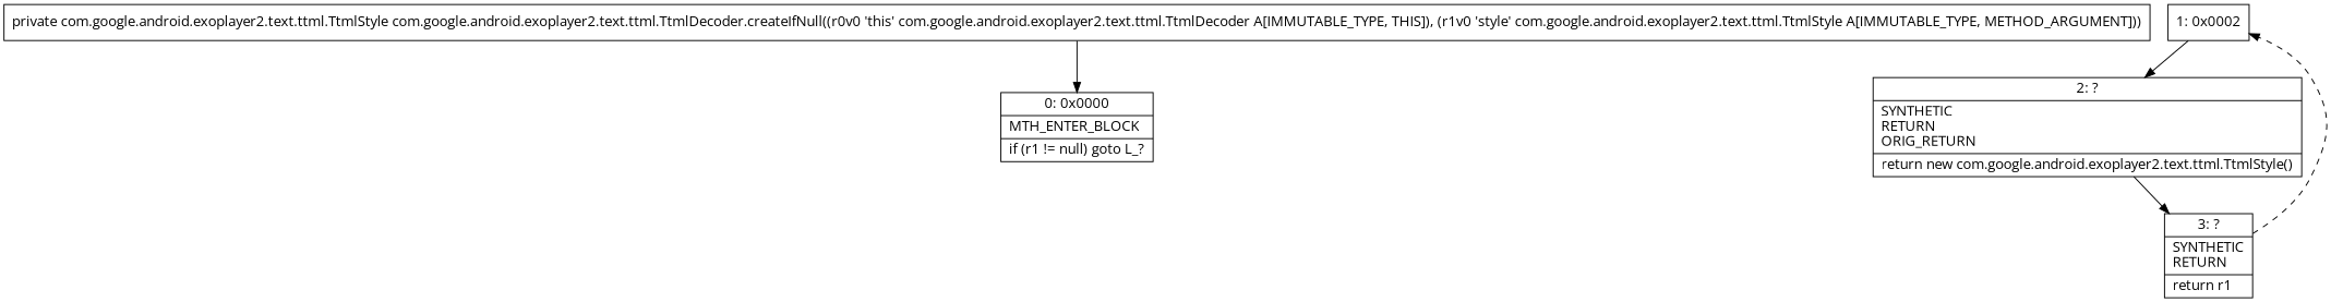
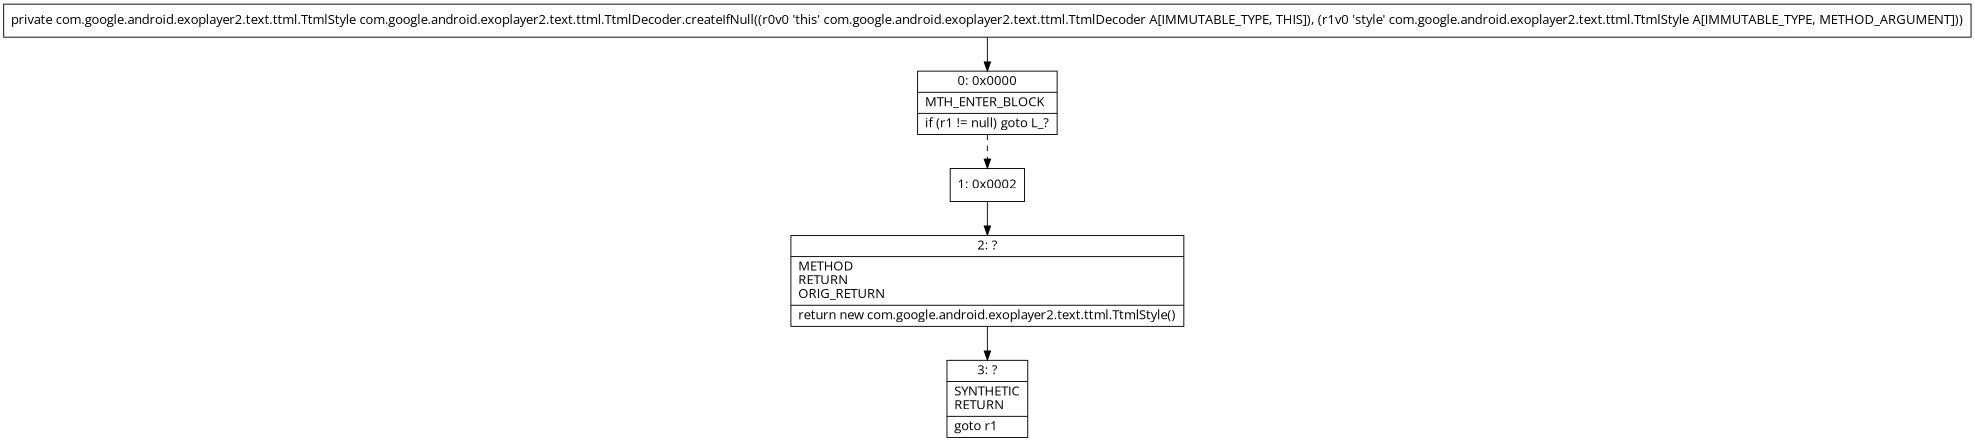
  digraph {
    fontname="Open Sans"
    node [fontname="Open Sans" shape=record]
    edge [fontname="Open Sans"]
    n1 [label="{0\:\ 0x0000|MTH_ENTER_BLOCK\l|if (r1 != null) goto L_?\l}"]
    n2 [label="{1\:\ 0x0002}"]
-   n3 [label="{2\:\ ?|SYNTHETIC\lRETURN\lORIG_RETURN\l|return new com.google.android.exoplayer2.text.ttml.TtmlStyle()\l}"]
-   n4 [label="{3\:\ ?|SYNTHETIC\lRETURN\l|return r1\l}"]
+   n3 [label="{2\:\ ?|METHOD\lRETURN\lORIG_RETURN\l|return new com.google.android.exoplayer2.text.ttml.TtmlStyle()\l}"]
+   n4 [label="{3\:\ ?|SYNTHETIC\lRETURN\l|goto r1\l}"]
    n5 [label="{private com.google.android.exoplayer2.text.ttml.TtmlStyle com.google.android.exoplayer2.text.ttml.TtmlDecoder.createIfNull((r0v0 'this' com.google.android.exoplayer2.text.ttml.TtmlDecoder A[IMMUTABLE_TYPE, THIS]), (r1v0 'style' com.google.android.exoplayer2.text.ttml.TtmlStyle A[IMMUTABLE_TYPE, METHOD_ARGUMENT])) }"]
-   n4 -> n2 [style=dashed]
+   n1 -> n2 [style=dashed]
    n2 -> n3
    n3 -> n4
    n5 -> n1
  }
